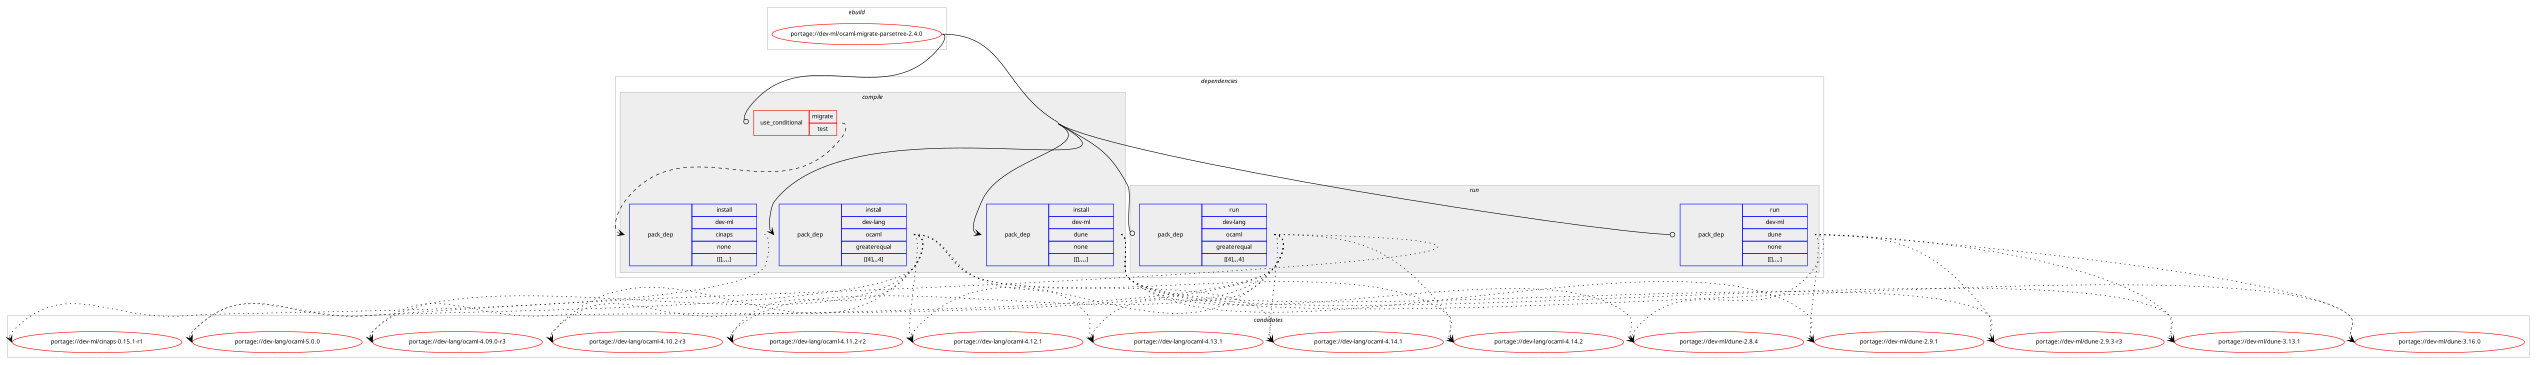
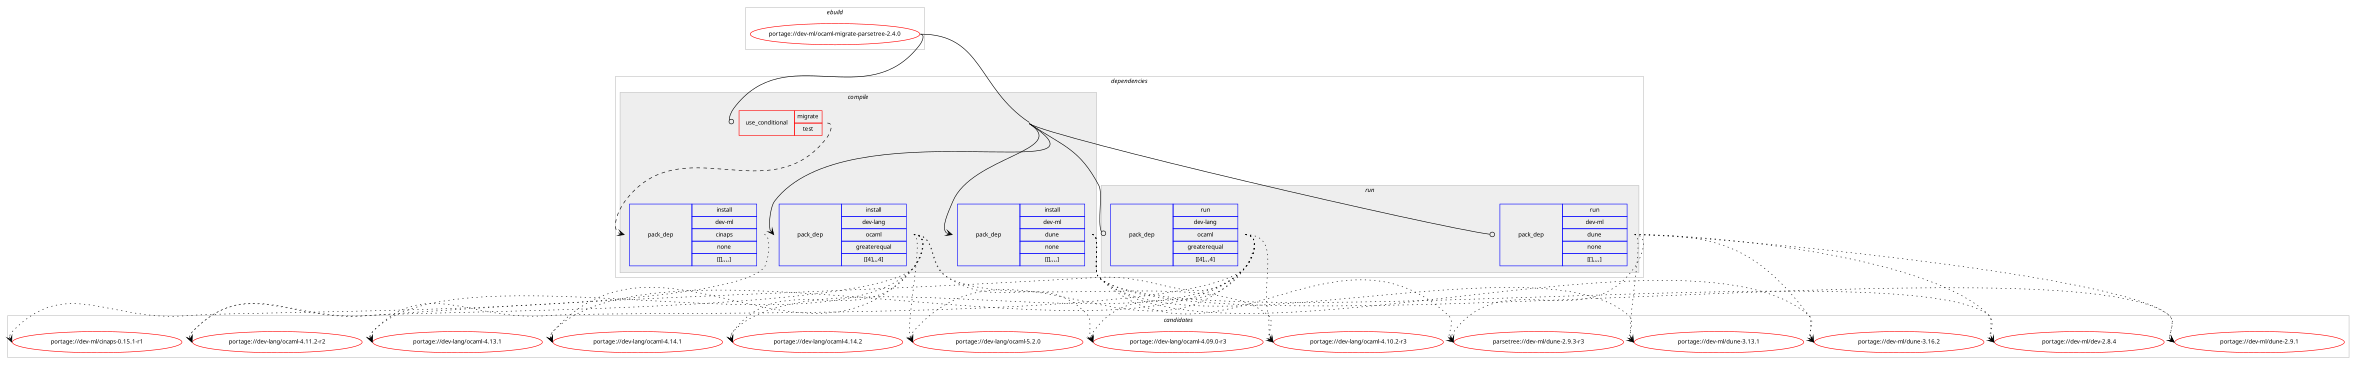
  digraph {
    compound=true
    concentrate=true
    fontname="Noto Sans"
    fontsize=10
    newrank=true
    rankdir=TB
    ranksep=1.5
    node [color=red fontname="Noto Sans" fontsize=10]
    edge [arrowhead=vee fontname="Noto Sans" headport=w style=dotted tailport=e weight=100]
    n1 [label="portage://dev-ml/ocaml-migrate-parsetree-2.4.0" width=4]
    n2 [color=blue label=<<TABLE BORDER="0" CELLBORDER="1" CELLSPACING="0" CELLPADDING="4" WIDTH="220"><TR><TD ROWSPAN="6" CELLPADDING="30">pack_dep</TD></TR><TR><TD WIDTH="110">install</TD></TR><TR><TD>dev-ml</TD></TR><TR><TD>cinaps</TD></TR><TR><TD>none</TD></TR><TR><TD>[[],,,,]</TD></TR></TABLE>> shape=none]
    n3 [label=<<TABLE BORDER="0" CELLBORDER="1" CELLSPACING="0" CELLPADDING="4"><TR><TD ROWSPAN="3" CELLPADDING="10">use_conditional</TD></TR><TR><TD>migrate</TD></TR><TR><TD>test</TD></TR></TABLE>> shape=none]
    n4 [color=blue label=<<TABLE BORDER="0" CELLBORDER="1" CELLSPACING="0" CELLPADDING="4" WIDTH="220"><TR><TD ROWSPAN="6" CELLPADDING="30">pack_dep</TD></TR><TR><TD WIDTH="110">install</TD></TR><TR><TD>dev-lang</TD></TR><TR><TD>ocaml</TD></TR><TR><TD>greaterequal</TD></TR><TR><TD>[[4],,,4]</TD></TR></TABLE>> shape=none]
    n5 [color=blue label=<<TABLE BORDER="0" CELLBORDER="1" CELLSPACING="0" CELLPADDING="4" WIDTH="220"><TR><TD ROWSPAN="6" CELLPADDING="30">pack_dep</TD></TR><TR><TD WIDTH="110">install</TD></TR><TR><TD>dev-ml</TD></TR><TR><TD>dune</TD></TR><TR><TD>none</TD></TR><TR><TD>[[],,,,]</TD></TR></TABLE>> shape=none]
    n6 [color=blue label=<<TABLE BORDER="0" CELLBORDER="1" CELLSPACING="0" CELLPADDING="4" WIDTH="220"><TR><TD ROWSPAN="6" CELLPADDING="30">pack_dep</TD></TR><TR><TD WIDTH="110">run</TD></TR><TR><TD>dev-lang</TD></TR><TR><TD>ocaml</TD></TR><TR><TD>greaterequal</TD></TR><TR><TD>[[4],,,4]</TD></TR></TABLE>> shape=none]
    n7 [color=blue label=<<TABLE BORDER="0" CELLBORDER="1" CELLSPACING="0" CELLPADDING="4" WIDTH="220"><TR><TD ROWSPAN="6" CELLPADDING="30">pack_dep</TD></TR><TR><TD WIDTH="110">run</TD></TR><TR><TD>dev-ml</TD></TR><TR><TD>dune</TD></TR><TR><TD>none</TD></TR><TR><TD>[[],,,,]</TD></TR></TABLE>> shape=none]
    n8 [label="portage://dev-ml/cinaps-0.15.1-r1" width=4]
-   n9 [label="portage://dev-lang/ocaml-5.0.0" width=4]
+   n9 [label="portage://dev-lang/ocaml-5.2.0" width=4]
    n10 [label="portage://dev-lang/ocaml-4.14.2" width=4]
    n11 [label="portage://dev-lang/ocaml-4.14.1" width=4]
    n12 [label="portage://dev-lang/ocaml-4.13.1" width=4]
-   n13 [label="portage://dev-lang/ocaml-4.12.1" width=4]
    n14 [label="portage://dev-lang/ocaml-4.11.2-r2" width=4]
    n15 [label="portage://dev-lang/ocaml-4.10.2-r3" width=4]
    n16 [label="portage://dev-lang/ocaml-4.09.0-r3" width=4]
-   n17 [label="portage://dev-ml/dune-3.16.0" width=4]
+   n17 [label="portage://dev-ml/dune-3.16.2" width=4]
    n18 [label="portage://dev-ml/dune-3.13.1" width=4]
-   n19 [label="portage://dev-ml/dune-2.9.3-r3" width=4]
+   n19 [label="parsetree://dev-ml/dune-2.9.3-r3" width=4]
    n20 [label="portage://dev-ml/dune-2.9.1" width=4]
-   n21 [label="portage://dev-ml/dune-2.8.4" width=4]
+   n21 [label="portage://dev-ml/dev-2.8.4" width=4]
    subgraph cluster_1 {
      color=gray
      label=<<i>ebuild</i>>
      n1
    }
    subgraph cluster_2 {
      color=gray
      label=<<i>dependencies</i>>
      subgraph cluster_3 {
        color=gray
        fillcolor="#eeeeee"
        label=<<i>compile</i>>
        style=filled
        subgraph sub_4 {
          color=gray
          fillcolor="#eeeeee"
          label=<<i>compile</i>>
          style=filled
          n3
          subgraph sub_5 {
            color=gray
            fillcolor="#eeeeee"
            label=<<i>compile</i>>
            style=filled
            n2
          }
        }
        subgraph sub_6 {
          color=gray
          fillcolor="#eeeeee"
          label=<<i>compile</i>>
          style=filled
          n4
        }
        subgraph sub_7 {
          color=gray
          fillcolor="#eeeeee"
          label=<<i>compile</i>>
          style=filled
          n5
        }
      }
      subgraph cluster_8 {
        color=gray
        fillcolor="#eeeeee"
        label=<<i>compile and run</i>>
        style=filled
      }
      subgraph cluster_9 {
        color=gray
        fillcolor="#eeeeee"
        label=<<i>run</i>>
        style=filled
        subgraph sub_10 {
          color=gray
          fillcolor="#eeeeee"
          label=<<i>run</i>>
          style=filled
          n6
        }
        subgraph sub_11 {
          color=gray
          fillcolor="#eeeeee"
          label=<<i>run</i>>
          style=filled
          n7
        }
      }
    }
    subgraph cluster_12 {
      color=gray
      label=<<i>candidates</i>>
      rank=same
      subgraph sub_13 {
        color=black
        label=<<i>candidates</i>>
        nodesep=1
        rank=same
        n8
      }
      subgraph sub_14 {
        color=black
        label=<<i>candidates</i>>
        nodesep=1
        rank=same
        n9
        n10
        n11
        n12
-       n13
        n14
        n15
        n16
      }
      subgraph sub_15 {
        color=black
        label=<<i>candidates</i>>
        nodesep=1
        rank=same
        n17
        n18
        n19
        n20
        n21
      }
      subgraph sub_16 {
        color=black
        label=<<i>candidates</i>>
        nodesep=1
        rank=same
        n9
        n10
        n11
        n12
-       n13
        n14
        n15
        n16
      }
      subgraph sub_17 {
        color=black
        label=<<i>candidates</i>>
        nodesep=1
        rank=same
        n17
        n18
        n19
        n20
        n21
      }
    }
    n1 -> n3 [arrowhead=odot style=solid weight=20]
    n1 -> n4 [style=solid weight=20]
    n1 -> n5 [style=solid weight=20]
    n1 -> n6 [arrowhead=odot style=solid weight=20]
    n1 -> n7 [arrowhead=odot style=solid weight=20]
    n2 -> n8
    n3 -> n2 [style=dashed weight=20]
    n4 -> n9
    n4 -> n10
    n4 -> n11
    n4 -> n12
-   n4 -> n13
    n4 -> n14
    n4 -> n15
    n4 -> n16
    n5 -> n17
    n5 -> n18
    n5 -> n19
    n5 -> n20
    n5 -> n21
    n6 -> n9
    n6 -> n10
    n6 -> n11
    n6 -> n12
-   n6 -> n13
    n6 -> n14
    n6 -> n15
    n6 -> n16
    n7 -> n17
    n7 -> n18
    n7 -> n19
    n7 -> n20
    n7 -> n21
  }
